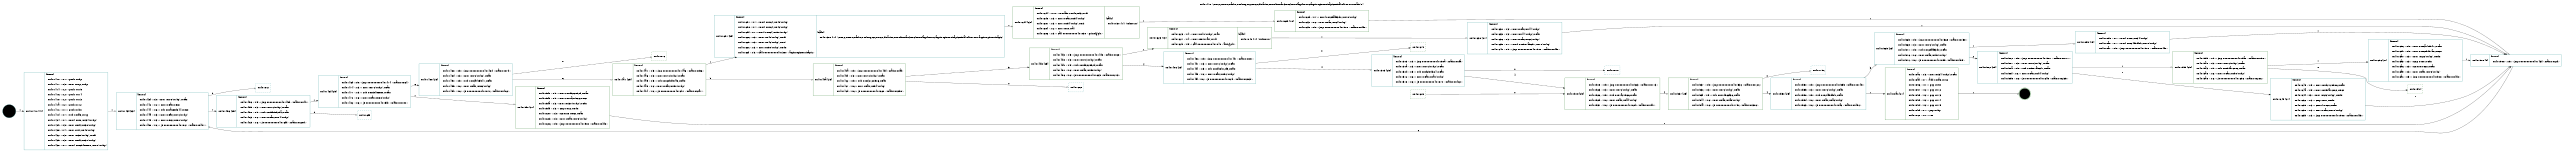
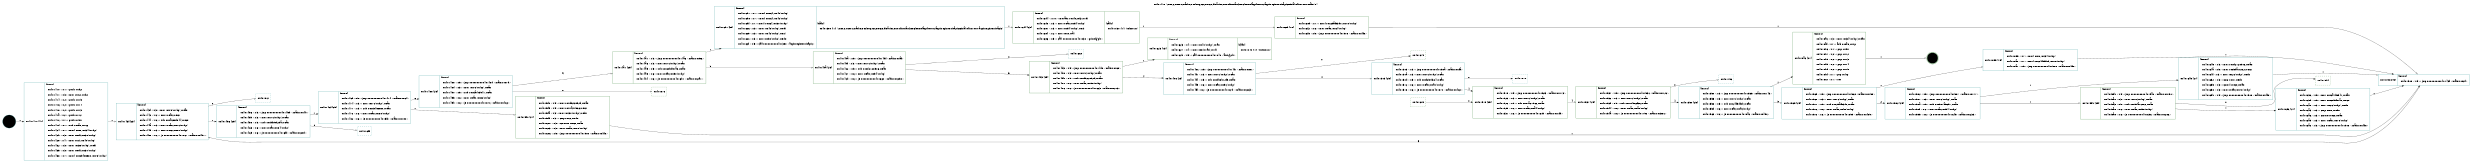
  digraph {
    label="0x401410 (/mnt/c/Users/mathe/Desktop/tcc/POCII/binaries/extr_linuxarchx86kernelacpiboot.c_acpi_register_ioapic_Final-ollvm.out::main(0))"
    labelloc=t
    rankdir=LR
    node [color=teal shape=record]
    edge [arrowhead=normal]
    Entry [fillcolor=black height=0.3 shape=circle style=filled width=0.3]
    n2 [label="{\n     0x401410 [47]\l\n     | [instrs]\l\n     &nbsp;&nbsp;0x401410 \<+1\>: push %rbp\l\n     &nbsp;&nbsp;0x401411 \<+3\>: mov %rsp,%rbp\l\n     &nbsp;&nbsp;0x401414 \<+2\>: push %r15\l\n     &nbsp;&nbsp;0x401416 \<+2\>: push %r14\l\n     &nbsp;&nbsp;0x401418 \<+2\>: push %r13\l\n     &nbsp;&nbsp;0x40141a \<+2\>: push %r12\l\n     &nbsp;&nbsp;0x40141c \<+1\>: push %rbx\l\n     &nbsp;&nbsp;0x40141d \<+7\>: sub $0xa8,%rsp\l\n     &nbsp;&nbsp;0x401424 \<+7\>: movl $0x0,-0x34(%rbp)\l\n     &nbsp;&nbsp;0x40142b \<+3\>: mov %edi,-0x38(%rbp)\l\n     &nbsp;&nbsp;0x40142e \<+4\>: mov %rsi,-0x40(%rbp)\l\n     &nbsp;&nbsp;0x401432 \<+3\>: mov -0x38(%rbp),%edi\l\n     &nbsp;&nbsp;0x401435 \<+3\>: mov %edi,-0x30(%rbp)\l\n     &nbsp;&nbsp;0x401438 \<+7\>: movl $0xc94e8e80,-0x78(%rbp)\l\n  }"]
    n3 [label="{\n     0x40143f [23]\l\n     | [instrs]\l\n     &nbsp;&nbsp;0x40143f \<+3\>: mov -0x78(%rbp),%eax\l\n     &nbsp;&nbsp;0x401442 \<+2\>: mov %eax,%ecx\l\n     &nbsp;&nbsp;0x401444 \<+6\>: sub $0xac8ed844,%ecx\l\n     &nbsp;&nbsp;0x40144a \<+3\>: mov %eax,-0x7c(%rbp)\l\n     &nbsp;&nbsp;0x40144d \<+3\>: mov %ecx,-0x80(%rbp)\l\n     &nbsp;&nbsp;0x401450 \<+6\>: je 00000000004018c1 \<main+0x4b1\>\l\n  }"]
    n4 [label="{\n     0x4018c1\l\n  }" style=dashed]
    n5 [label="{\n     0x401456 [25]\l\n     | [instrs]\l\n     &nbsp;&nbsp;0x401456 \<+5\>: jmp 000000000040145b \<main+0x4b\>\l\n     &nbsp;&nbsp;0x40145b \<+3\>: mov -0x7c(%rbp),%eax\l\n     &nbsp;&nbsp;0x40145e \<+5\>: sub $0xbf09d29a,%eax\l\n     &nbsp;&nbsp;0x401463 \<+6\>: mov %eax,-0x84(%rbp)\l\n     &nbsp;&nbsp;0x401469 \<+6\>: je 00000000004016fd \<main+0x2ed\>\l\n  }"]
    n6 [label="{\n     0x4016fd\l\n  }" style=dashed]
    n7 [label="{\n     0x40146f [25]\l\n     | [instrs]\l\n     &nbsp;&nbsp;0x40146f \<+5\>: jmp 0000000000401474 \<main+0x64\>\l\n     &nbsp;&nbsp;0x401474 \<+3\>: mov -0x7c(%rbp),%eax\l\n     &nbsp;&nbsp;0x401477 \<+5\>: sub $0xc94e8e80,%eax\l\n     &nbsp;&nbsp;0x40147c \<+6\>: mov %eax,-0x88(%rbp)\l\n     &nbsp;&nbsp;0x401482 \<+6\>: je 00000000004015f0 \<main+0x1e0\>\l\n  }"]
    n8 [color=darkgreen label="{\n     0x4015f0 [27]\l\n     | [instrs]\l\n     &nbsp;&nbsp;0x4015f0 \<+5\>: mov $0xd922e92d,%eax\l\n     &nbsp;&nbsp;0x4015f5 \<+5\>: mov $0x1a21566,%ecx\l\n     &nbsp;&nbsp;0x4015fa \<+3\>: mov -0x30(%rbp),%edx\l\n     &nbsp;&nbsp;0x4015fd \<+3\>: cmp $0x2,%edx\l\n     &nbsp;&nbsp;0x401600 \<+3\>: cmovne %ecx,%eax\l\n     &nbsp;&nbsp;0x401603 \<+3\>: mov %eax,-0x78(%rbp)\l\n     &nbsp;&nbsp;0x401606 \<+5\>: jmp 0000000000401908 \<main+0x4f8\>\l\n  }"]
    n9 [label="{\n     0x401488 [25]\l\n     | [instrs]\l\n     &nbsp;&nbsp;0x401488 \<+5\>: jmp 000000000040148d \<main+0x7d\>\l\n     &nbsp;&nbsp;0x40148d \<+3\>: mov -0x7c(%rbp),%eax\l\n     &nbsp;&nbsp;0x401490 \<+5\>: sub $0xca7b5941,%eax\l\n     &nbsp;&nbsp;0x401495 \<+6\>: mov %eax,-0x8c(%rbp)\l\n     &nbsp;&nbsp;0x40149b \<+6\>: je 000000000040187c \<main+0x46c\>\l\n  }"]
    Exit [color=darkgreen fillcolor=black height=0.3 peripheries=2 shape=circle style=filled width=0.3]
    n11 [label="{\n     0x401908 [5]\l\n     | [instrs]\l\n     &nbsp;&nbsp;0x401908 \<+5\>: jmp 000000000040143f \<main+0x2f\>\l\n  }"]
    n12 [color=darkgreen label="{\n     0x40187c\l\n  }" style=dashed]
    n13 [color=darkgreen label="{\n     0x4014a1 [25]\l\n     | [instrs]\l\n     &nbsp;&nbsp;0x4014a1 \<+5\>: jmp 00000000004014a6 \<main+0x96\>\l\n     &nbsp;&nbsp;0x4014a6 \<+3\>: mov -0x7c(%rbp),%eax\l\n     &nbsp;&nbsp;0x4014a9 \<+5\>: sub $0xcebd91a8,%eax\l\n     &nbsp;&nbsp;0x4014ae \<+6\>: mov %eax,-0x90(%rbp)\l\n     &nbsp;&nbsp;0x4014b4 \<+6\>: je 00000000004016b1 \<main+0x2a1\>\l\n  }"]
    n14 [color=darkgreen label="{\n     0x4016eb [18]\l\n     | [instrs]\l\n     &nbsp;&nbsp;0x4016eb \<+7\>: movl $0x25af93d0,-0x78(%rbp)\l\n     &nbsp;&nbsp;0x4016f2 \<+6\>: mov %eax,-0xc4(%rbp)\l\n     &nbsp;&nbsp;0x4016f8 \<+5\>: jmp 0000000000401908 \<main+0x4f8\>\l\n  }"]
    n15 [label="{\n     0x4016b1 [35]\l\n     | [instrs]\l\n     &nbsp;&nbsp;0x4016b1 \<+7\>: movl $0x64,-0x48(%rbp)\l\n     &nbsp;&nbsp;0x4016b8 \<+7\>: movl $0x64,-0x4c(%rbp)\l\n     &nbsp;&nbsp;0x4016bf \<+7\>: movl $0x64,-0x50(%rbp)\l\n     &nbsp;&nbsp;0x4016c6 \<+3\>: mov -0x48(%rbp),%edi\l\n     &nbsp;&nbsp;0x4016c9 \<+3\>: mov -0x4c(%rbp),%esi\l\n     &nbsp;&nbsp;0x4016cc \<+3\>: mov -0x50(%rbp),%edx\l\n     &nbsp;&nbsp;0x4016cf \<+5\>: call 00000000004013e0 \<acpi_register_ioapic\>\l\n     | [calls]\l\n     &nbsp;&nbsp;0x4013e0 \{1\} (/mnt/c/Users/mathe/Desktop/tcc/POCII/binaries/extr_linuxarchx86kernelacpiboot.c_acpi_register_ioapic_Final-ollvm.out::acpi_register_ioapic)\l\n  }"]
    n16 [color=darkgreen label="{\n     0x4014ba [25]\l\n     | [instrs]\l\n     &nbsp;&nbsp;0x4014ba \<+5\>: jmp 00000000004014bf \<main+0xaf\>\l\n     &nbsp;&nbsp;0x4014bf \<+3\>: mov -0x7c(%rbp),%eax\l\n     &nbsp;&nbsp;0x4014c2 \<+5\>: sub $0xd2128906,%eax\l\n     &nbsp;&nbsp;0x4014c7 \<+6\>: mov %eax,-0x94(%rbp)\l\n     &nbsp;&nbsp;0x4014cd \<+6\>: je 0000000000401660 \<main+0x250\>\l\n  }"]
    n17 [color=darkgreen label="{\n     0x4016d4 [23]\l\n     | [instrs]\l\n     &nbsp;&nbsp;0x4016d4 \<+10\>: movabs $0x4020f2,%rdi\l\n     &nbsp;&nbsp;0x4016de \<+3\>: mov %eax,-0x54(%rbp)\l\n     &nbsp;&nbsp;0x4016e1 \<+3\>: mov -0x54(%rbp),%esi\l\n     &nbsp;&nbsp;0x4016e4 \<+2\>: mov $0x0,%al\l\n     &nbsp;&nbsp;0x4016e6 \<+5\>: call 0000000000401030 \<printf@plt\>\l\n     | [calls]\l\n     &nbsp;&nbsp;0x401030 \{1\} (unknown)\l\n  }"]
    n18 [label="{\n     0x401660\l\n  }" style=dashed]
    n19 [color=darkgreen label="{\n     0x4014d3 [25]\l\n     | [instrs]\l\n     &nbsp;&nbsp;0x4014d3 \<+5\>: jmp 00000000004014d8 \<main+0xc8\>\l\n     &nbsp;&nbsp;0x4014d8 \<+3\>: mov -0x7c(%rbp),%eax\l\n     &nbsp;&nbsp;0x4014db \<+5\>: sub $0xd922e92d,%eax\l\n     &nbsp;&nbsp;0x4014e0 \<+6\>: mov %eax,-0x98(%rbp)\l\n     &nbsp;&nbsp;0x4014e6 \<+6\>: je 0000000000401623 \<main+0x213\>\l\n  }"]
    n20 [color=darkgreen label="{\n     0x4015b4\l\n  }" style=dashed]
    n21 [color=darkgreen label="{\n     0x401623 [13]\l\n     | [instrs]\l\n     &nbsp;&nbsp;0x401623 \<+4\>: mov -0x40(%rbp),%rax\l\n     &nbsp;&nbsp;0x401627 \<+4\>: mov 0x8(%rax),%rdi\l\n     &nbsp;&nbsp;0x40162b \<+5\>: call 0000000000401040 \<atoi@plt\>\l\n     | [calls]\l\n     &nbsp;&nbsp;0x401040 \{1\} (unknown)\l\n  }"]
    n22 [label="{\n     0x4014ec [25]\l\n     | [instrs]\l\n     &nbsp;&nbsp;0x4014ec \<+5\>: jmp 00000000004014f1 \<main+0xe1\>\l\n     &nbsp;&nbsp;0x4014f1 \<+3\>: mov -0x7c(%rbp),%eax\l\n     &nbsp;&nbsp;0x4014f4 \<+5\>: sub $0xdb8b12f9,%eax\l\n     &nbsp;&nbsp;0x4014f9 \<+6\>: mov %eax,-0x9c(%rbp)\l\n     &nbsp;&nbsp;0x4014ff \<+6\>: je 000000000040167b \<main+0x26b\>\l\n  }"]
    n23 [label="{\n     0x401696 [27]\l\n     | [instrs]\l\n     &nbsp;&nbsp;0x401696 \<+5\>: mov $0xca7b5941,%eax\l\n     &nbsp;&nbsp;0x40169b \<+5\>: mov $0xcebd91a8,%ecx\l\n     &nbsp;&nbsp;0x4016a0 \<+3\>: mov -0x2c(%rbp),%edx\l\n     &nbsp;&nbsp;0x4016a3 \<+3\>: cmp $0x0,%edx\l\n     &nbsp;&nbsp;0x4016a6 \<+3\>: cmove %ecx,%eax\l\n     &nbsp;&nbsp;0x4016a9 \<+3\>: mov %eax,-0x78(%rbp)\l\n     &nbsp;&nbsp;0x4016ac \<+5\>: jmp 0000000000401908 \<main+0x4f8\>\l\n  }"]
-   n24 [label="{\n     0x401630 [21]\l\n     | [instrs]\l\n     &nbsp;&nbsp;0x401630 \<+3\>: mov %eax,-0x44(%rbp)\l\n     &nbsp;&nbsp;0x401633 \<+3\>: mov -0x44(%rbp),%eax\l\n     &nbsp;&nbsp;0x401636 \<+3\>: mov %eax,-0x2c(%rbp)\l\n     &nbsp;&nbsp;0x401639 \<+7\>: movl $0x587a56d7,-0x78(%rbp)\l\n     &nbsp;&nbsp;0x401640 \<+5\>: jmp 0000000000401908 \<main+0x4f8\>\l\n  }"]
    n25 [color=darkgreen label="{\n     0x40167b\l\n  }" style=dashed]
    n26 [label="{\n     0x401505 [25]\l\n     | [instrs]\l\n     &nbsp;&nbsp;0x401505 \<+5\>: jmp 000000000040150a \<main+0xfa\>\l\n     &nbsp;&nbsp;0x40150a \<+3\>: mov -0x7c(%rbp),%eax\l\n     &nbsp;&nbsp;0x40150d \<+5\>: sub $0xf257f824,%eax\l\n     &nbsp;&nbsp;0x401512 \<+6\>: mov %eax,-0xa0(%rbp)\l\n     &nbsp;&nbsp;0x401518 \<+6\>: je 0000000000401870 \<main+0x460\>\l\n  }"]
    n27 [color=darkgreen label="{\n     0x40159b [25]\l\n     | [instrs]\l\n     &nbsp;&nbsp;0x40159b \<+5\>: jmp 00000000004015a0 \<main+0x190\>\l\n     &nbsp;&nbsp;0x4015a0 \<+3\>: mov -0x7c(%rbp),%eax\l\n     &nbsp;&nbsp;0x4015a3 \<+5\>: sub $0x5da1c082,%eax\l\n     &nbsp;&nbsp;0x4015a8 \<+6\>: mov %eax,-0xb8(%rbp)\l\n     &nbsp;&nbsp;0x4015ae \<+6\>: je 0000000000401696 \<main+0x286\>\l\n  }"]
    n28 [label="{\n     0x401870\l\n  }" style=dashed]
    n29 [color=darkgreen label="{\n     0x40151e [25]\l\n     | [instrs]\l\n     &nbsp;&nbsp;0x40151e \<+5\>: jmp 0000000000401523 \<main+0x113\>\l\n     &nbsp;&nbsp;0x401523 \<+3\>: mov -0x7c(%rbp),%eax\l\n     &nbsp;&nbsp;0x401526 \<+5\>: sub $0x1a21566,%eax\l\n     &nbsp;&nbsp;0x40152b \<+6\>: mov %eax,-0xa4(%rbp)\l\n     &nbsp;&nbsp;0x401531 \<+6\>: je 000000000040160b \<main+0x1fb\>\l\n  }"]
    n30 [label="{\n     0x401645 [27]\l\n     | [instrs]\l\n     &nbsp;&nbsp;0x401645 \<+5\>: mov $0xd2128906,%eax\l\n     &nbsp;&nbsp;0x40164a \<+5\>: mov $0x5da1c082,%ecx\l\n     &nbsp;&nbsp;0x40164f \<+3\>: mov -0x2c(%rbp),%edx\l\n     &nbsp;&nbsp;0x401652 \<+3\>: cmp $0x1,%edx\l\n     &nbsp;&nbsp;0x401655 \<+3\>: cmovl %ecx,%eax\l\n     &nbsp;&nbsp;0x401658 \<+3\>: mov %eax,-0x78(%rbp)\l\n     &nbsp;&nbsp;0x40165b \<+5\>: jmp 0000000000401908 \<main+0x4f8\>\l\n  }"]
    n31 [color=darkgreen label="{\n     0x401537 [25]\l\n     | [instrs]\l\n     &nbsp;&nbsp;0x401537 \<+5\>: jmp 000000000040153c \<main+0x12c\>\l\n     &nbsp;&nbsp;0x40153c \<+3\>: mov -0x7c(%rbp),%eax\l\n     &nbsp;&nbsp;0x40153f \<+5\>: sub $0x1d96cf36,%eax\l\n     &nbsp;&nbsp;0x401544 \<+6\>: mov %eax,-0xa8(%rbp)\l\n     &nbsp;&nbsp;0x40154a \<+6\>: je 000000000040179c \<main+0x38c\>\l\n  }"]
    n32 [label="{\n     0x401582 [25]\l\n     | [instrs]\l\n     &nbsp;&nbsp;0x401582 \<+5\>: jmp 0000000000401587 \<main+0x177\>\l\n     &nbsp;&nbsp;0x401587 \<+3\>: mov -0x7c(%rbp),%eax\l\n     &nbsp;&nbsp;0x40158a \<+5\>: sub $0x587a56d7,%eax\l\n     &nbsp;&nbsp;0x40158f \<+6\>: mov %eax,-0xb4(%rbp)\l\n     &nbsp;&nbsp;0x401595 \<+6\>: je 0000000000401645 \<main+0x235\>\l\n  }"]
    n33 [color=darkgreen label="{\n     0x40160b\l\n  }" style=dashed]
    n34 [label="{\n     0x40179c\l\n  }" style=dashed]
    n35 [label="{\n     0x401550 [25]\l\n     | [instrs]\l\n     &nbsp;&nbsp;0x401550 \<+5\>: jmp 0000000000401555 \<main+0x145\>\l\n     &nbsp;&nbsp;0x401555 \<+3\>: mov -0x7c(%rbp),%eax\l\n     &nbsp;&nbsp;0x401558 \<+5\>: sub $0x24f9df0b,%eax\l\n     &nbsp;&nbsp;0x40155d \<+6\>: mov %eax,-0xac(%rbp)\l\n     &nbsp;&nbsp;0x401563 \<+6\>: je 00000000004018ac \<main+0x49c\>\l\n  }"]
    n36 [label="{\n     0x401899 [19]\l\n     | [instrs]\l\n     &nbsp;&nbsp;0x401899 \<+7\>: movl $0x0,-0x34(%rbp)\l\n     &nbsp;&nbsp;0x4018a0 \<+7\>: movl $0x24f9df0b,-0x78(%rbp)\l\n     &nbsp;&nbsp;0x4018a7 \<+5\>: jmp 0000000000401908 \<main+0x4f8\>\l\n  }"]
    n37 [label="{\n     0x401569 [25]\l\n     | [instrs]\l\n     &nbsp;&nbsp;0x401569 \<+5\>: jmp 000000000040156e \<main+0x15e\>\l\n     &nbsp;&nbsp;0x40156e \<+3\>: mov -0x7c(%rbp),%eax\l\n     &nbsp;&nbsp;0x401571 \<+5\>: sub $0x25af93d0,%eax\l\n     &nbsp;&nbsp;0x401576 \<+6\>: mov %eax,-0xb0(%rbp)\l\n     &nbsp;&nbsp;0x40157c \<+6\>: je 0000000000401899 \<main+0x489\>\l\n  }"]
    n38 [color=darkgreen label="{\n     0x4018ac [21]\l\n     | [instrs]\l\n     &nbsp;&nbsp;0x4018ac \<+3\>: mov -0x34(%rbp),%eax\l\n     &nbsp;&nbsp;0x4018af \<+7\>: add $0xa8,%rsp\l\n     &nbsp;&nbsp;0x4018b6 \<+1\>: pop %rbx\l\n     &nbsp;&nbsp;0x4018b7 \<+2\>: pop %r12\l\n     &nbsp;&nbsp;0x4018b9 \<+2\>: pop %r13\l\n     &nbsp;&nbsp;0x4018bb \<+2\>: pop %r14\l\n     &nbsp;&nbsp;0x4018bd \<+2\>: pop %r15\l\n     &nbsp;&nbsp;0x4018bf \<+1\>: pop %rbp\l\n     &nbsp;&nbsp;0x4018c0 \<+1\>: ret\l\n  }"]
    Entry -> n2 [label=" 1"]
    n2 -> n3 [arrowhead=onormal label=" 1"]
    n3 -> n4 [arrowhead=onormal label=" 0"]
    n3 -> n5 [label=" 7"]
    n5 -> n6 [arrowhead=onormal label=" 0"]
    n5 -> n7 [label=" 7"]
    n7 -> n8 [arrowhead=onormal label=" 1"]
    n7 -> n9 [label=" 6"]
    n8 -> n11 [label=" 1"]
    n9 -> n12 [arrowhead=onormal label=" 0"]
    n9 -> n13 [arrowhead=onormal label=" 6"]
    n11 -> n3 [arrowhead=onormal label=" 6"]
    n13 -> n15 [label=" 1"]
    n13 -> n16 [arrowhead=onormal label=" 5"]
    n14 -> n11 [arrowhead=onormal label=" 1"]
    n15 -> n17 [arrowhead=onormal label=" 1"]
    n16 -> n18 [arrowhead=onormal label=" 0"]
    n16 -> n19 [label=" 5"]
    n17 -> n14 [arrowhead=onormal label=" 1"]
    n19 -> n21 [label=" 1"]
    n19 -> n22 [label=" 4"]
-   n21 -> n24 [arrowhead=onormal label=" 1"]
    n22 -> n25 [label=" 0"]
    n22 -> n26 [arrowhead=onormal label=" 4"]
    n23 -> n11 [label=" 1"]
-   n24 -> n11 [label=" 1"]
    n26 -> n28 [label=" 0"]
    n26 -> n29 [label=" 4"]
    n27 -> n20 [label=" 0"]
    n27 -> n23 [label=" 1"]
    n29 -> n31 [arrowhead=onormal label=" 4"]
    n30 -> n11 [arrowhead=onormal label=" 1"]
    n31 -> n34 [arrowhead=onormal label=" 0"]
    n31 -> n35 [label=" 4"]
    n32 -> n27 [arrowhead=onormal label=" 1"]
    n32 -> n30 [label=" 1"]
    n33 -> n29 [label=" 0"]
    n35 -> n37 [arrowhead=onormal label=" 3"]
    n35 -> n38 [label=" 1"]
    n36 -> n11 [label=" 1"]
    n37 -> n32 [label=" 2"]
    n37 -> n36 [arrowhead=onormal label=" 1"]
    n38 -> Exit [arrowhead=onormal label=" 1"]
  }
